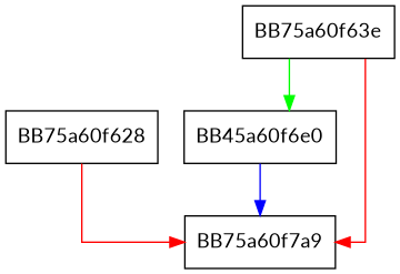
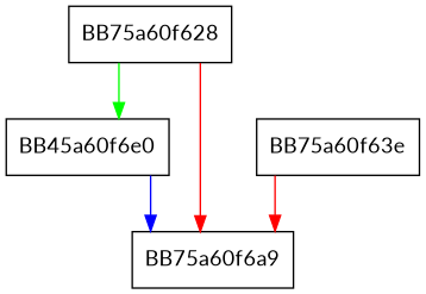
  digraph {
    fontname=Lato
    splines=ortho
    node [fontname=Lato shape=box]
    edge [color=red fontname=Lato]
    n1 [label=BB45a60f6e0]
    BB75a60f628
-   BB75a60f6a9 [label=BB75a60f7a9]
+   BB75a60f6a9
    BB75a60f63e
    n1 -> BB75a60f6a9 [color=blue]
-   BB75a60f63e -> n1 [color=green]
+   BB75a60f628 -> n1 [color=green]
    BB75a60f628 -> BB75a60f6a9
    BB75a60f63e -> BB75a60f6a9
  }
